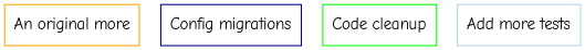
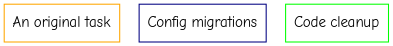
  digraph {
    fontname="Comic Neue"
    node [shape=box fontname="Comic Neue"]
-   n1 [color=orange label="An original more"]
+   n1 [color=orange label="An original task"]
    n2 [color=navy label="Config migrations"]
    n3 [color=green label="Code cleanup"]
-   n4 [color=lightblue label="Add more tests"]
  }
